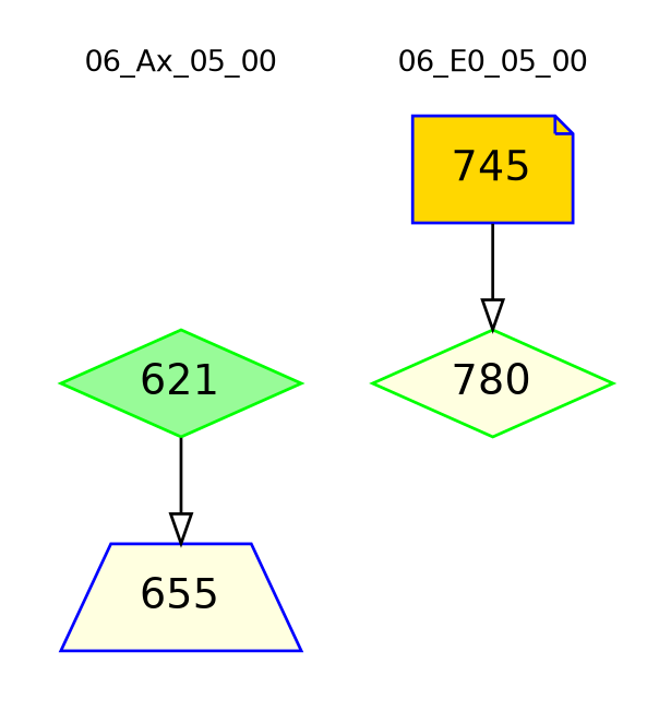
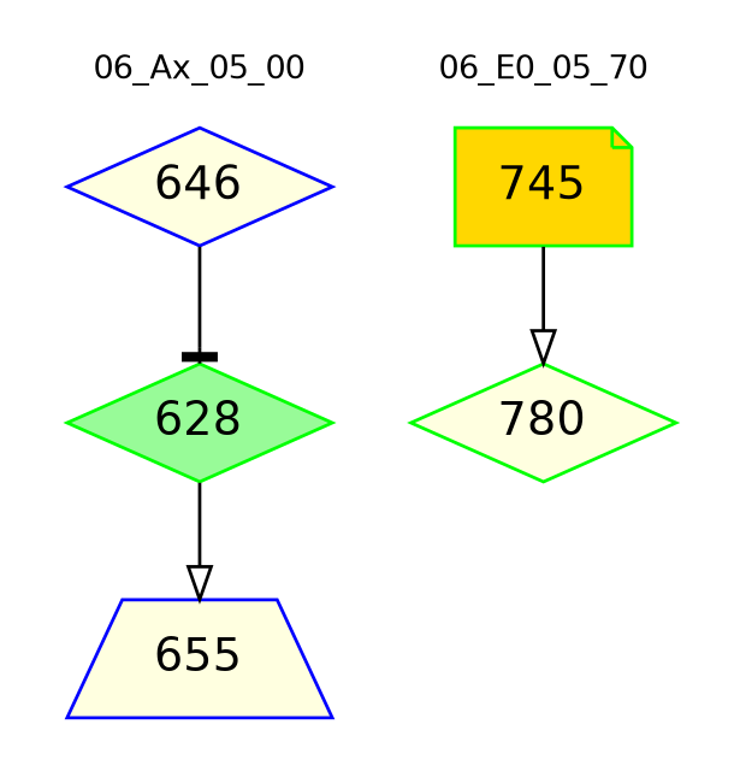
  digraph {
    fontname="DejaVu Sans"
    node [color=green fillcolor=lightyellow fontname="DejaVu Sans" shape=diamond style=filled]
    edge [arrowhead=onormal color=black fontname="DejaVu Sans" style=solid]
-   n2 [fillcolor=palegreen label=621]
+   n1 [color=blue label=646]
+   n2 [fillcolor=palegreen label=628]
    n3 [color=blue label=655 shape=trapezium]
-   n4 [color=blue fillcolor=gold label=745 shape=note]
+   n4 [fillcolor=gold label=745 shape=note]
    n5 [label=780]
    subgraph cluster_1 {
      color=white
      fontsize=10
      label="06_Ax_05_00"
+     n1
      n2
      n3
    }
    subgraph cluster_2 {
      color=white
      fontsize=10
-     label="06_E0_05_00"
+     label="06_E0_05_70"
      n4
      n5
    }
+   n1 -> n2 [arrowhead=tee]
    n2 -> n3
    n4 -> n5
  }
